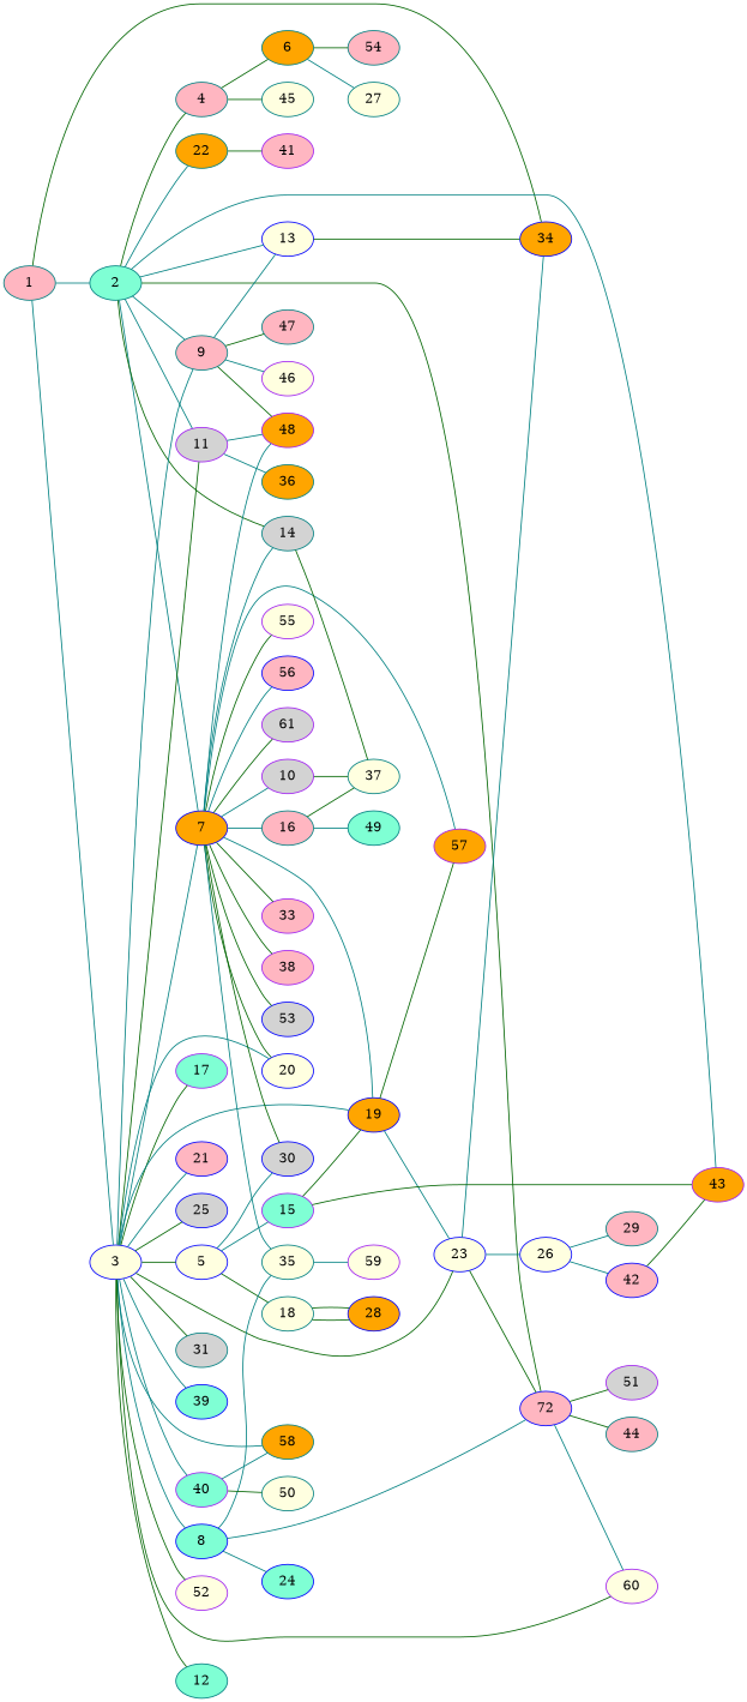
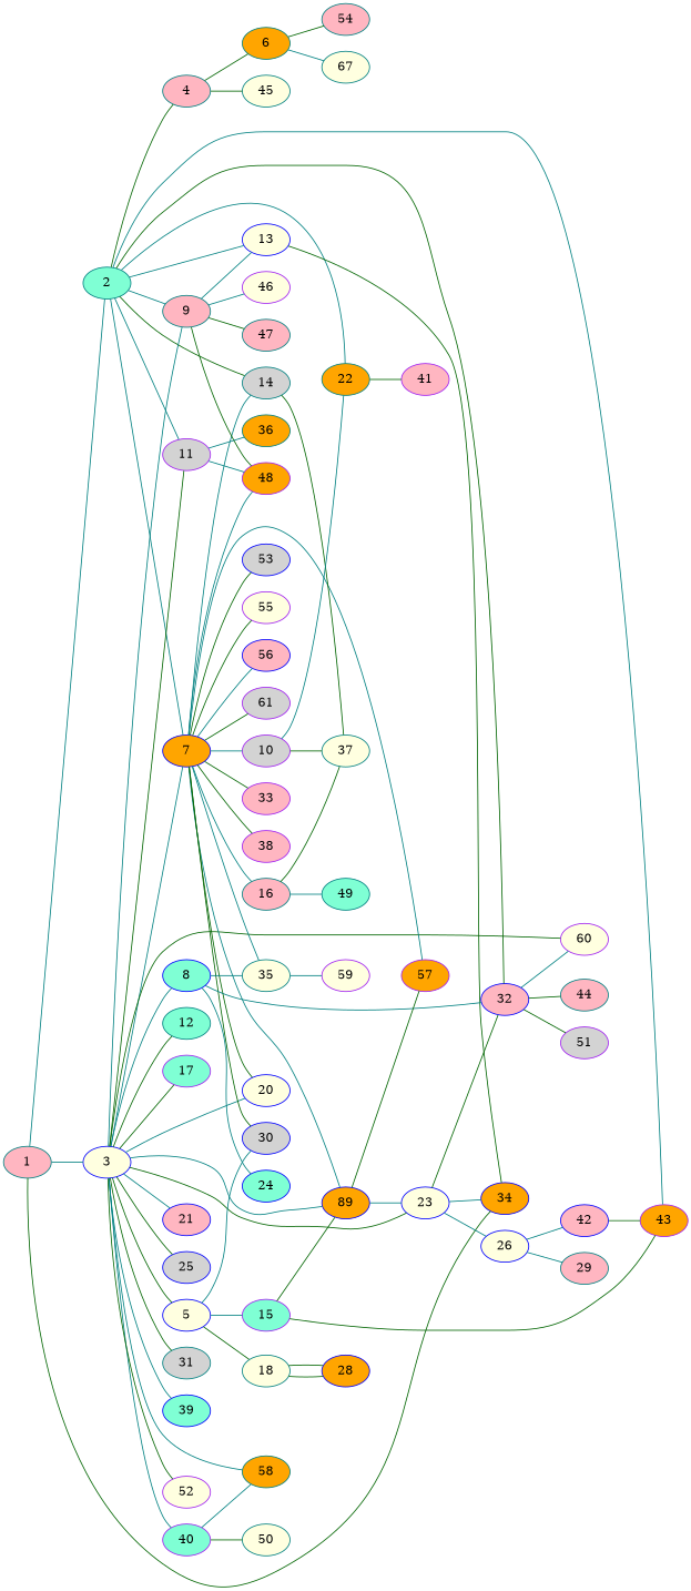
  graph {
    rankdir=LR
    node [color=teal fillcolor=lightyellow style=filled]
    edge [color=teal]
    1 [fillcolor=lightpink]
    2 [fillcolor=aquamarine]
    3 [color=blue]
    34 [color=blue fillcolor=orange]
    4 [fillcolor=lightpink]
    7 [color=blue fillcolor=orange]
    9 [fillcolor=lightpink]
    11 [color=purple fillcolor=lightgrey]
    13 [color=blue]
    14 [fillcolor=lightgrey]
    22 [fillcolor=orange]
-   32 [color=blue fillcolor=lightpink label=72]
+   32 [color=blue fillcolor=lightpink]
    43 [color=purple fillcolor=orange]
    5 [color=blue]
    8 [color=blue fillcolor=aquamarine]
    12 [fillcolor=aquamarine]
    17 [color=purple fillcolor=aquamarine]
-   19 [color=blue fillcolor=orange]
+   19 [color=blue fillcolor=orange label=89]
    20 [color=blue]
    21 [color=blue fillcolor=lightpink]
    23 [color=blue]
    25 [color=blue fillcolor=lightgrey]
    31 [fillcolor=lightgrey]
    39 [color=blue fillcolor=aquamarine]
    40 [color=purple fillcolor=aquamarine]
    52 [color=purple]
    58 [fillcolor=orange]
    60 [color=purple]
    6 [fillcolor=orange]
    45
    30 [color=blue fillcolor=lightgrey]
    10 [color=purple fillcolor=lightgrey]
    16 [fillcolor=lightpink]
    33 [color=purple fillcolor=lightpink]
    35
    38 [color=purple fillcolor=lightpink]
    48 [color=purple fillcolor=orange]
    53 [color=blue fillcolor=lightgrey]
    55 [color=purple]
    56 [color=blue fillcolor=lightpink]
    57 [color=purple fillcolor=orange]
    61 [color=purple fillcolor=lightgrey]
    46 [color=purple]
    47 [fillcolor=lightpink]
    36 [fillcolor=orange]
    37
    41 [color=purple fillcolor=lightpink]
    44 [fillcolor=lightpink]
    51 [color=purple fillcolor=lightgrey]
    15 [color=purple fillcolor=aquamarine]
    18
    24 [color=blue fillcolor=aquamarine]
    26 [color=blue]
    50
-   27
+   27 [label=67]
    54 [fillcolor=lightpink]
    28 [color=blue fillcolor=orange]
    49 [fillcolor=aquamarine]
    59 [color=purple]
    29 [fillcolor=lightpink]
    42 [color=blue fillcolor=lightpink]
    1 -- 2
    1 -- 3
    1 -- 34 [color=darkgreen]
    2 -- 4 [color=darkgreen]
    2 -- 7
    2 -- 9
    2 -- 11
    2 -- 13
    2 -- 14 [color=darkgreen]
    2 -- 22
    2 -- 32 [color=darkgreen]
    2 -- 43
    3 -- 7
    3 -- 9
    3 -- 11 [color=darkgreen]
    3 -- 5 [color=darkgreen]
    3 -- 8
    3 -- 12 [color=darkgreen]
    3 -- 17 [color=darkgreen]
    3 -- 19
    3 -- 20
    3 -- 21
    3 -- 23 [color=darkgreen]
    3 -- 25 [color=darkgreen]
    3 -- 31 [color=darkgreen]
    3 -- 39
    3 -- 40
    3 -- 52 [color=darkgreen]
    3 -- 58
    3 -- 60 [color=darkgreen]
    4 -- 6 [color=darkgreen]
    4 -- 45 [color=darkgreen]
    7 -- 14
    7 -- 19
    7 -- 20 [color=darkgreen]
    7 -- 30 [color=darkgreen]
    7 -- 10
    7 -- 16
    7 -- 33 [color=darkgreen]
    7 -- 35
    7 -- 38 [color=darkgreen]
    7 -- 48
    7 -- 53 [color=darkgreen]
    7 -- 55 [color=darkgreen]
    7 -- 56
    7 -- 57
    7 -- 61 [color=darkgreen]
    9 -- 13
    9 -- 48 [color=darkgreen]
    9 -- 46
    9 -- 47 [color=darkgreen]
    11 -- 48
    11 -- 36
    13 -- 34 [color=darkgreen]
    14 -- 37 [color=darkgreen]
    22 -- 41 [color=darkgreen]
    32 -- 60
    32 -- 44 [color=darkgreen]
    32 -- 51 [color=darkgreen]
    5 -- 30
    5 -- 15
    5 -- 18 [color=darkgreen]
    8 -- 32
    8 -- 35
    8 -- 24
    19 -- 23
    19 -- 57 [color=darkgreen]
    23 -- 34
    23 -- 32 [color=darkgreen]
    23 -- 26
    40 -- 58
    40 -- 50 [color=darkgreen]
    6 -- 27
    6 -- 54 [color=darkgreen]
+   10 -- 22
    10 -- 37 [color=darkgreen]
    16 -- 37 [color=darkgreen]
    16 -- 49
    35 -- 59
    15 -- 43 [color=darkgreen]
    15 -- 19 [color=darkgreen]
    18 -- 28 [color=darkgreen]
    18 -- 28 [color=darkgreen]
    26 -- 29
    26 -- 42
    42 -- 43 [color=darkgreen]
  }
